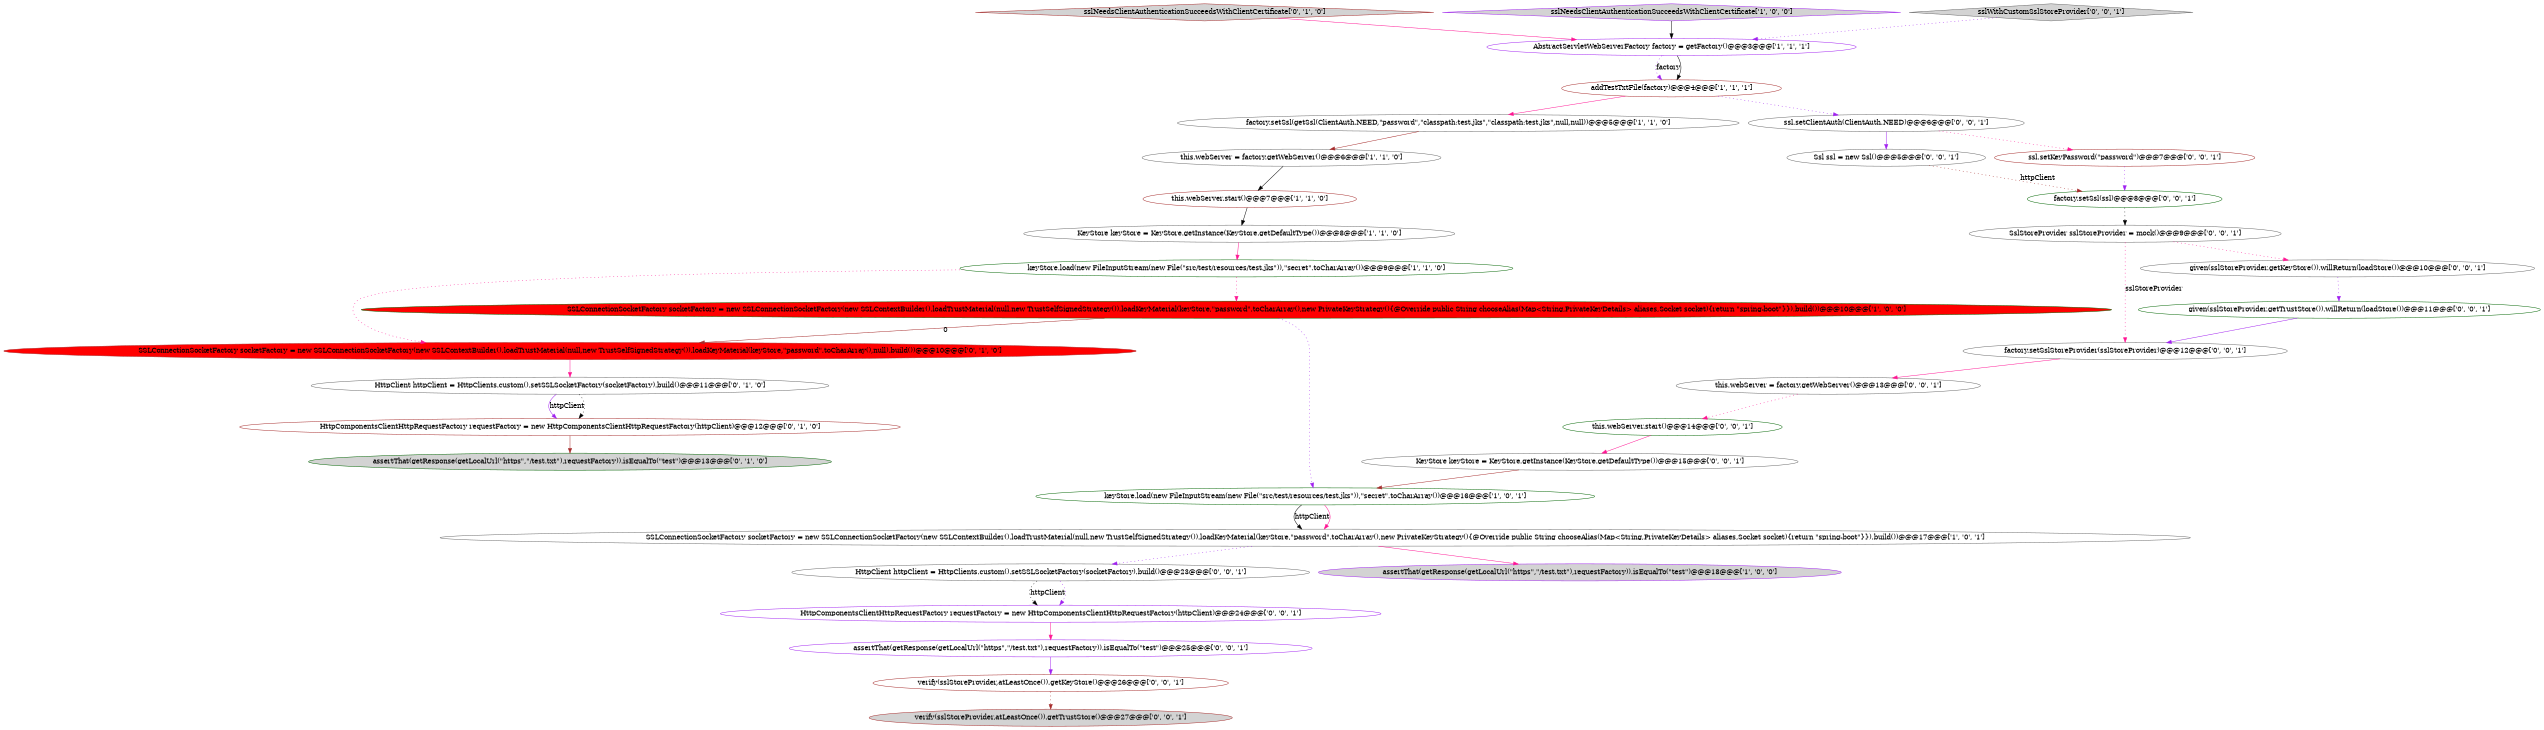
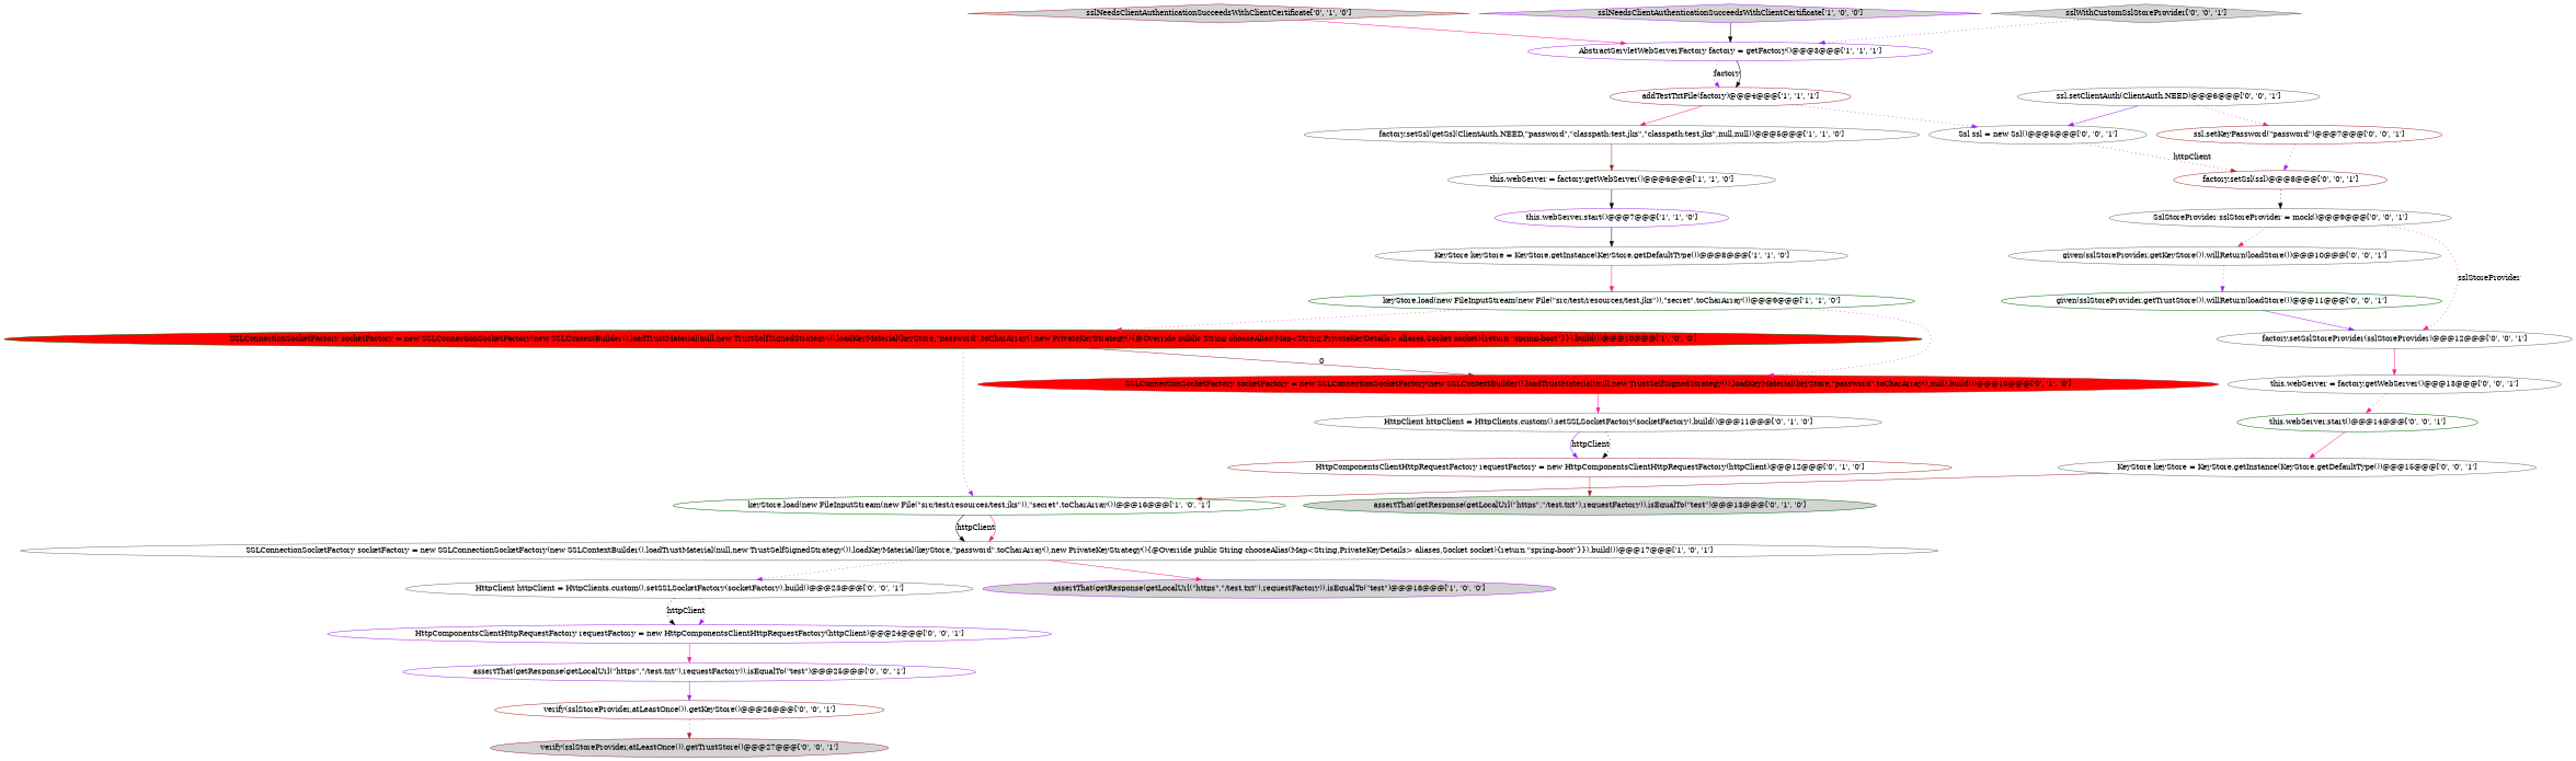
  digraph {
    node [color=gray40 fillcolor=white shape=ellipse style=filled]
    edge [color=deeppink style=solid]
    n1 [color=brown fillcolor=lightgray label="verify(sslStoreProvider,atLeastOnce()).getTrustStore()@@@27@@@['0', '0', '1']"]
    n2 [color=darkgreen label="given(sslStoreProvider.getTrustStore()).willReturn(loadStore())@@@11@@@['0', '0', '1']"]
    n3 [label="factory.setSslStoreProvider(sslStoreProvider)@@@12@@@['0', '0', '1']"]
    n4 [label="this.webServer = factory.getWebServer()@@@13@@@['0', '0', '1']"]
    n5 [label="factory.setSsl(getSsl(ClientAuth.NEED,\"password\",\"classpath:test.jks\",\"classpath:test.jks\",null,null))@@@5@@@['1', '1', '0']"]
    n6 [label="this.webServer = factory.getWebServer()@@@6@@@['1', '1', '0']"]
-   n7 [color=brown label="this.webServer.start()@@@7@@@['1', '1', '0']"]
+   n7 [color=purple label="this.webServer.start()@@@7@@@['1', '1', '0']"]
    n8 [color=darkgreen label="keyStore.load(new FileInputStream(new File(\"src/test/resources/test.jks\")),\"secret\".toCharArray())@@@9@@@['1', '1', '0']"]
    n9 [color=brown fillcolor=red label="SSLConnectionSocketFactory socketFactory = new SSLConnectionSocketFactory(new SSLContextBuilder().loadTrustMaterial(null,new TrustSelfSignedStrategy()).loadKeyMaterial(keyStore,\"password\".toCharArray(),null).build())@@@10@@@['0', '1', '0']"]
    n10 [color=darkgreen fillcolor=red label="SSLConnectionSocketFactory socketFactory = new SSLConnectionSocketFactory(new SSLContextBuilder().loadTrustMaterial(null,new TrustSelfSignedStrategy()).loadKeyMaterial(keyStore,\"password\".toCharArray(),new PrivateKeyStrategy(){@Override public String chooseAlias(Map<String,PrivateKeyDetails> aliases,Socket socket){return \"spring-boot\"}}).build())@@@10@@@['1', '0', '0']"]
    n11 [label="HttpClient httpClient = HttpClients.custom().setSSLSocketFactory(socketFactory).build()@@@11@@@['0', '1', '0']"]
    n12 [color=darkgreen label="keyStore.load(new FileInputStream(new File(\"src/test/resources/test.jks\")),\"secret\".toCharArray())@@@16@@@['1', '0', '1']"]
    n13 [color=darkgreen label="this.webServer.start()@@@14@@@['0', '0', '1']"]
    n14 [label="KeyStore keyStore = KeyStore.getInstance(KeyStore.getDefaultType())@@@15@@@['0', '0', '1']"]
    n15 [color=purple label="HttpComponentsClientHttpRequestFactory requestFactory = new HttpComponentsClientHttpRequestFactory(httpClient)@@@24@@@['0', '0', '1']"]
    n16 [color=purple label="assertThat(getResponse(getLocalUrl(\"https\",\"/test.txt\"),requestFactory)).isEqualTo(\"test\")@@@25@@@['0', '0', '1']"]
    n17 [color=brown label="verify(sslStoreProvider,atLeastOnce()).getKeyStore()@@@26@@@['0', '0', '1']"]
    n18 [label="SslStoreProvider sslStoreProvider = mock()@@@9@@@['0', '0', '1']"]
    n19 [label="given(sslStoreProvider.getKeyStore()).willReturn(loadStore())@@@10@@@['0', '0', '1']"]
    n20 [label="KeyStore keyStore = KeyStore.getInstance(KeyStore.getDefaultType())@@@8@@@['1', '1', '0']"]
    n21 [color=purple label="AbstractServletWebServerFactory factory = getFactory()@@@3@@@['1', '1', '1']"]
    n22 [color=brown label="addTestTxtFile(factory)@@@4@@@['1', '1', '1']"]
    n23 [label="Ssl ssl = new Ssl()@@@5@@@['0', '0', '1']"]
    n24 [color=brown label="HttpComponentsClientHttpRequestFactory requestFactory = new HttpComponentsClientHttpRequestFactory(httpClient)@@@12@@@['0', '1', '0']"]
    n25 [label="SSLConnectionSocketFactory socketFactory = new SSLConnectionSocketFactory(new SSLContextBuilder().loadTrustMaterial(null,new TrustSelfSignedStrategy()).loadKeyMaterial(keyStore,\"password\".toCharArray(),new PrivateKeyStrategy(){@Override public String chooseAlias(Map<String,PrivateKeyDetails> aliases,Socket socket){return \"spring-boot\"}}).build())@@@17@@@['1', '0', '1']"]
    n26 [label="HttpClient httpClient = HttpClients.custom().setSSLSocketFactory(socketFactory).build()@@@23@@@['0', '0', '1']"]
    n27 [color=purple fillcolor=lightgray label="assertThat(getResponse(getLocalUrl(\"https\",\"/test.txt\"),requestFactory)).isEqualTo(\"test\")@@@18@@@['1', '0', '0']"]
    n28 [label="ssl.setClientAuth(ClientAuth.NEED)@@@6@@@['0', '0', '1']"]
    n29 [color=brown label="ssl.setKeyPassword(\"password\")@@@7@@@['0', '0', '1']"]
-   n30 [color=darkgreen label="factory.setSsl(ssl)@@@8@@@['0', '0', '1']"]
+   n30 [color=brown label="factory.setSsl(ssl)@@@8@@@['0', '0', '1']"]
    n31 [color=darkgreen fillcolor=lightgray label="assertThat(getResponse(getLocalUrl(\"https\",\"/test.txt\"),requestFactory)).isEqualTo(\"test\")@@@13@@@['0', '1', '0']"]
    n32 [color=brown fillcolor=lightgray label="sslNeedsClientAuthenticationSucceedsWithClientCertificate['0', '1', '0']" shape=diamond]
    n33 [color=purple fillcolor=lightgray label="sslNeedsClientAuthenticationSucceedsWithClientCertificate['1', '0', '0']" shape=diamond]
    n34 [fillcolor=lightgray label="sslWithCustomSslStoreProvider['0', '0', '1']" shape=diamond]
    n2 -> n3 [color=purple]
    n3 -> n4
    n4 -> n13 [style=dotted]
    n5 -> n6 [color=brown]
    n6 -> n7 [color=black]
    n7 -> n20 [color=black]
    n8 -> n9 [style=dotted]
    n8 -> n10 [style=dotted]
    n9 -> n11
    n10 -> n9 [color=brown label=0]
    n10 -> n12 [color=purple style=dotted]
    n11 -> n24 [color=purple label=httpClient]
    n11 -> n24 [color=black style=dotted]
    n12 -> n25 [color=black label=httpClient]
    n12 -> n25
    n13 -> n14
    n14 -> n12 [color=brown]
    n15 -> n16
    n16 -> n17 [color=purple]
    n17 -> n1 [color=brown style=dotted]
    n18 -> n3 [label=sslStoreProvider style=dotted]
    n18 -> n19 [style=dotted]
    n19 -> n2 [color=purple style=dotted]
    n20 -> n8
    n21 -> n22 [color=purple label=factory style=dotted]
    n21 -> n22 [color=black]
    n22 -> n5
-   n22 -> n28 [color=purple style=dotted]
+   n22 -> n23 [color=purple style=dotted]
    n23 -> n30 [color=brown label=httpClient style=dotted]
    n24 -> n31 [color=brown]
    n25 -> n26 [color=purple style=dotted]
    n25 -> n27
    n26 -> n15 [color=black label=httpClient style=dotted]
    n26 -> n15 [color=purple style=dotted]
    n28 -> n23 [color=purple]
    n28 -> n29 [style=dotted]
    n29 -> n30 [color=purple style=dotted]
    n30 -> n18 [color=black style=dotted]
    n32 -> n21
    n33 -> n21 [color=black]
    n34 -> n21 [color=purple style=dotted]
  }
